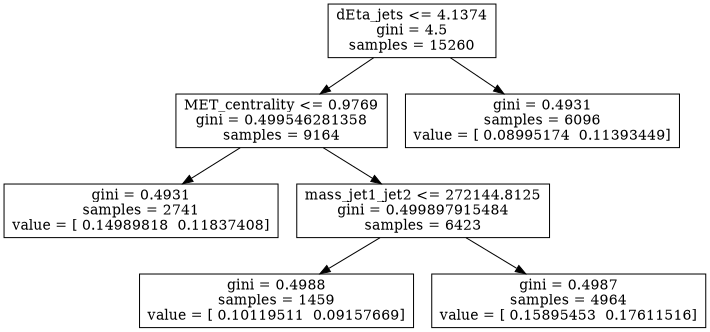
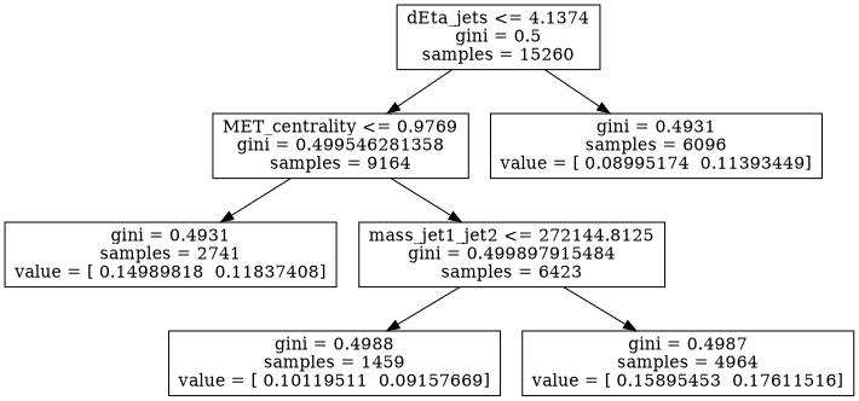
  digraph {
    node [shape=box]
-   n1 [label="dEta_jets <= 4.1374\ngini = 4.5\nsamples = 15260"]
+   n1 [label="dEta_jets <= 4.1374\ngini = 0.5\nsamples = 15260"]
    n2 [label="MET_centrality <= 0.9769\ngini = 0.499546281358\nsamples = 9164"]
    n3 [label="gini = 0.4931\nsamples = 6096\nvalue = [ 0.08995174  0.11393449]"]
    n4 [label="gini = 0.4931\nsamples = 2741\nvalue = [ 0.14989818  0.11837408]"]
    n5 [label="mass_jet1_jet2 <= 272144.8125\ngini = 0.499897915484\nsamples = 6423"]
    n6 [label="gini = 0.4988\nsamples = 1459\nvalue = [ 0.10119511  0.09157669]"]
    n7 [label="gini = 0.4987\nsamples = 4964\nvalue = [ 0.15895453  0.17611516]"]
    n1 -> n2
    n1 -> n3
    n2 -> n4
    n2 -> n5
    n5 -> n6
    n5 -> n7
  }
